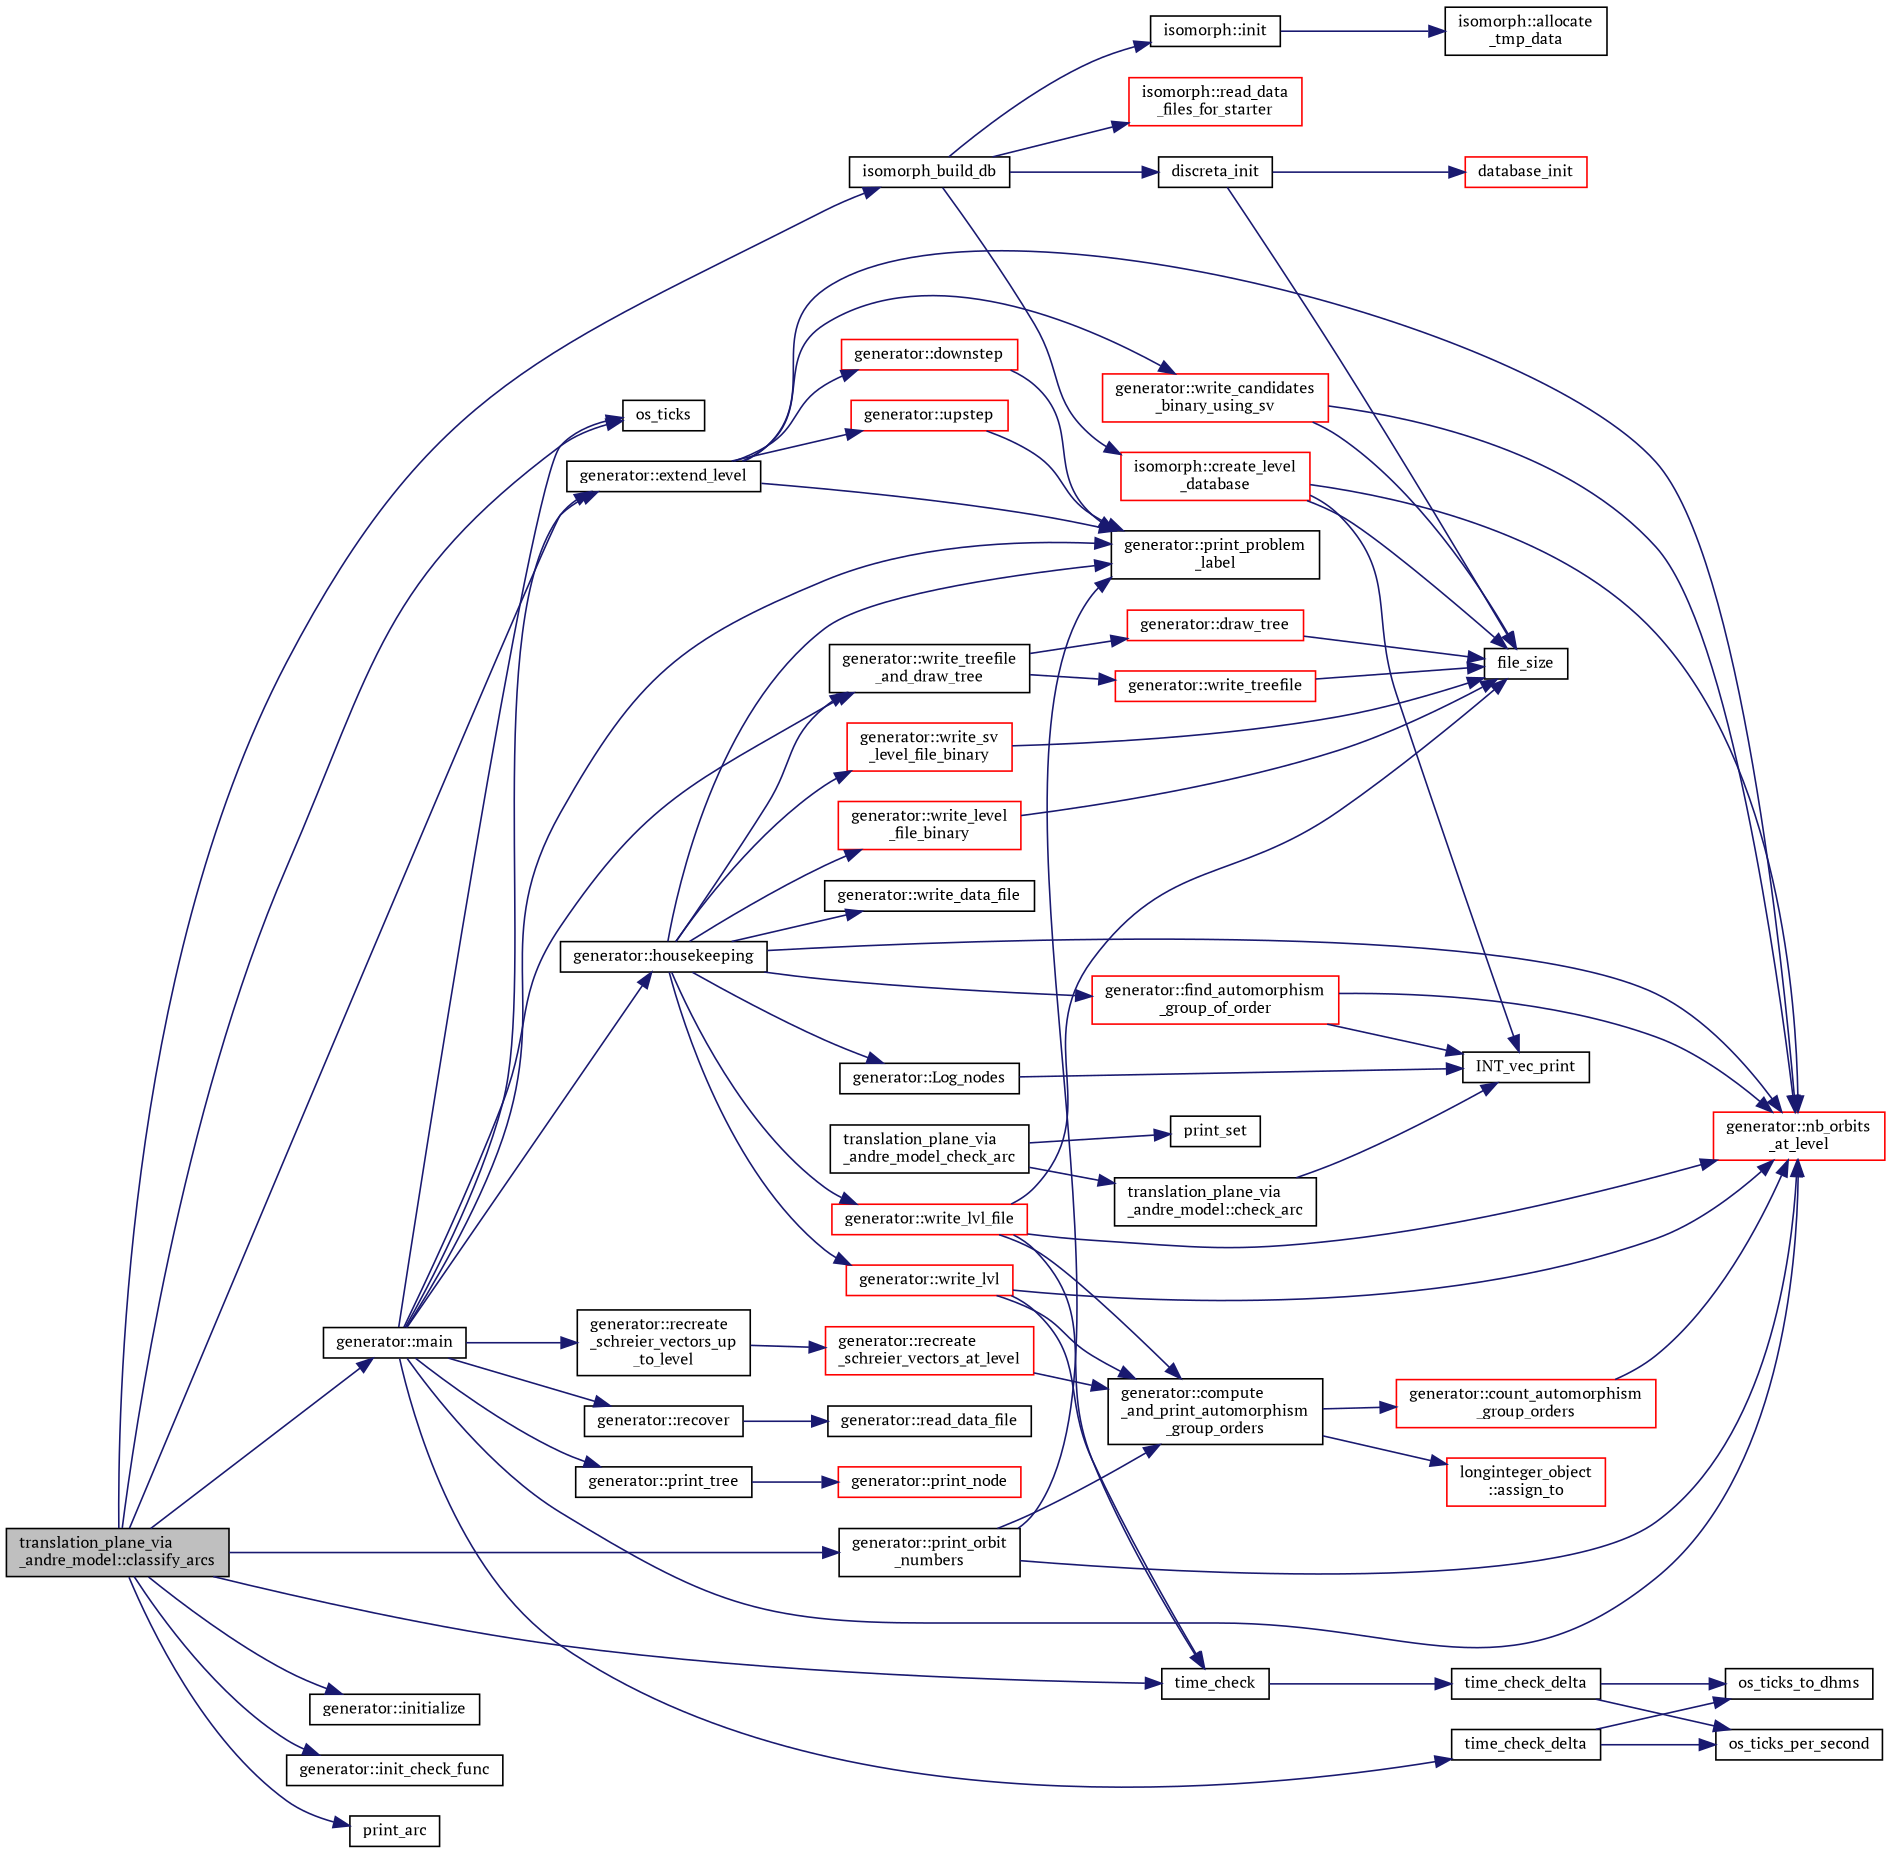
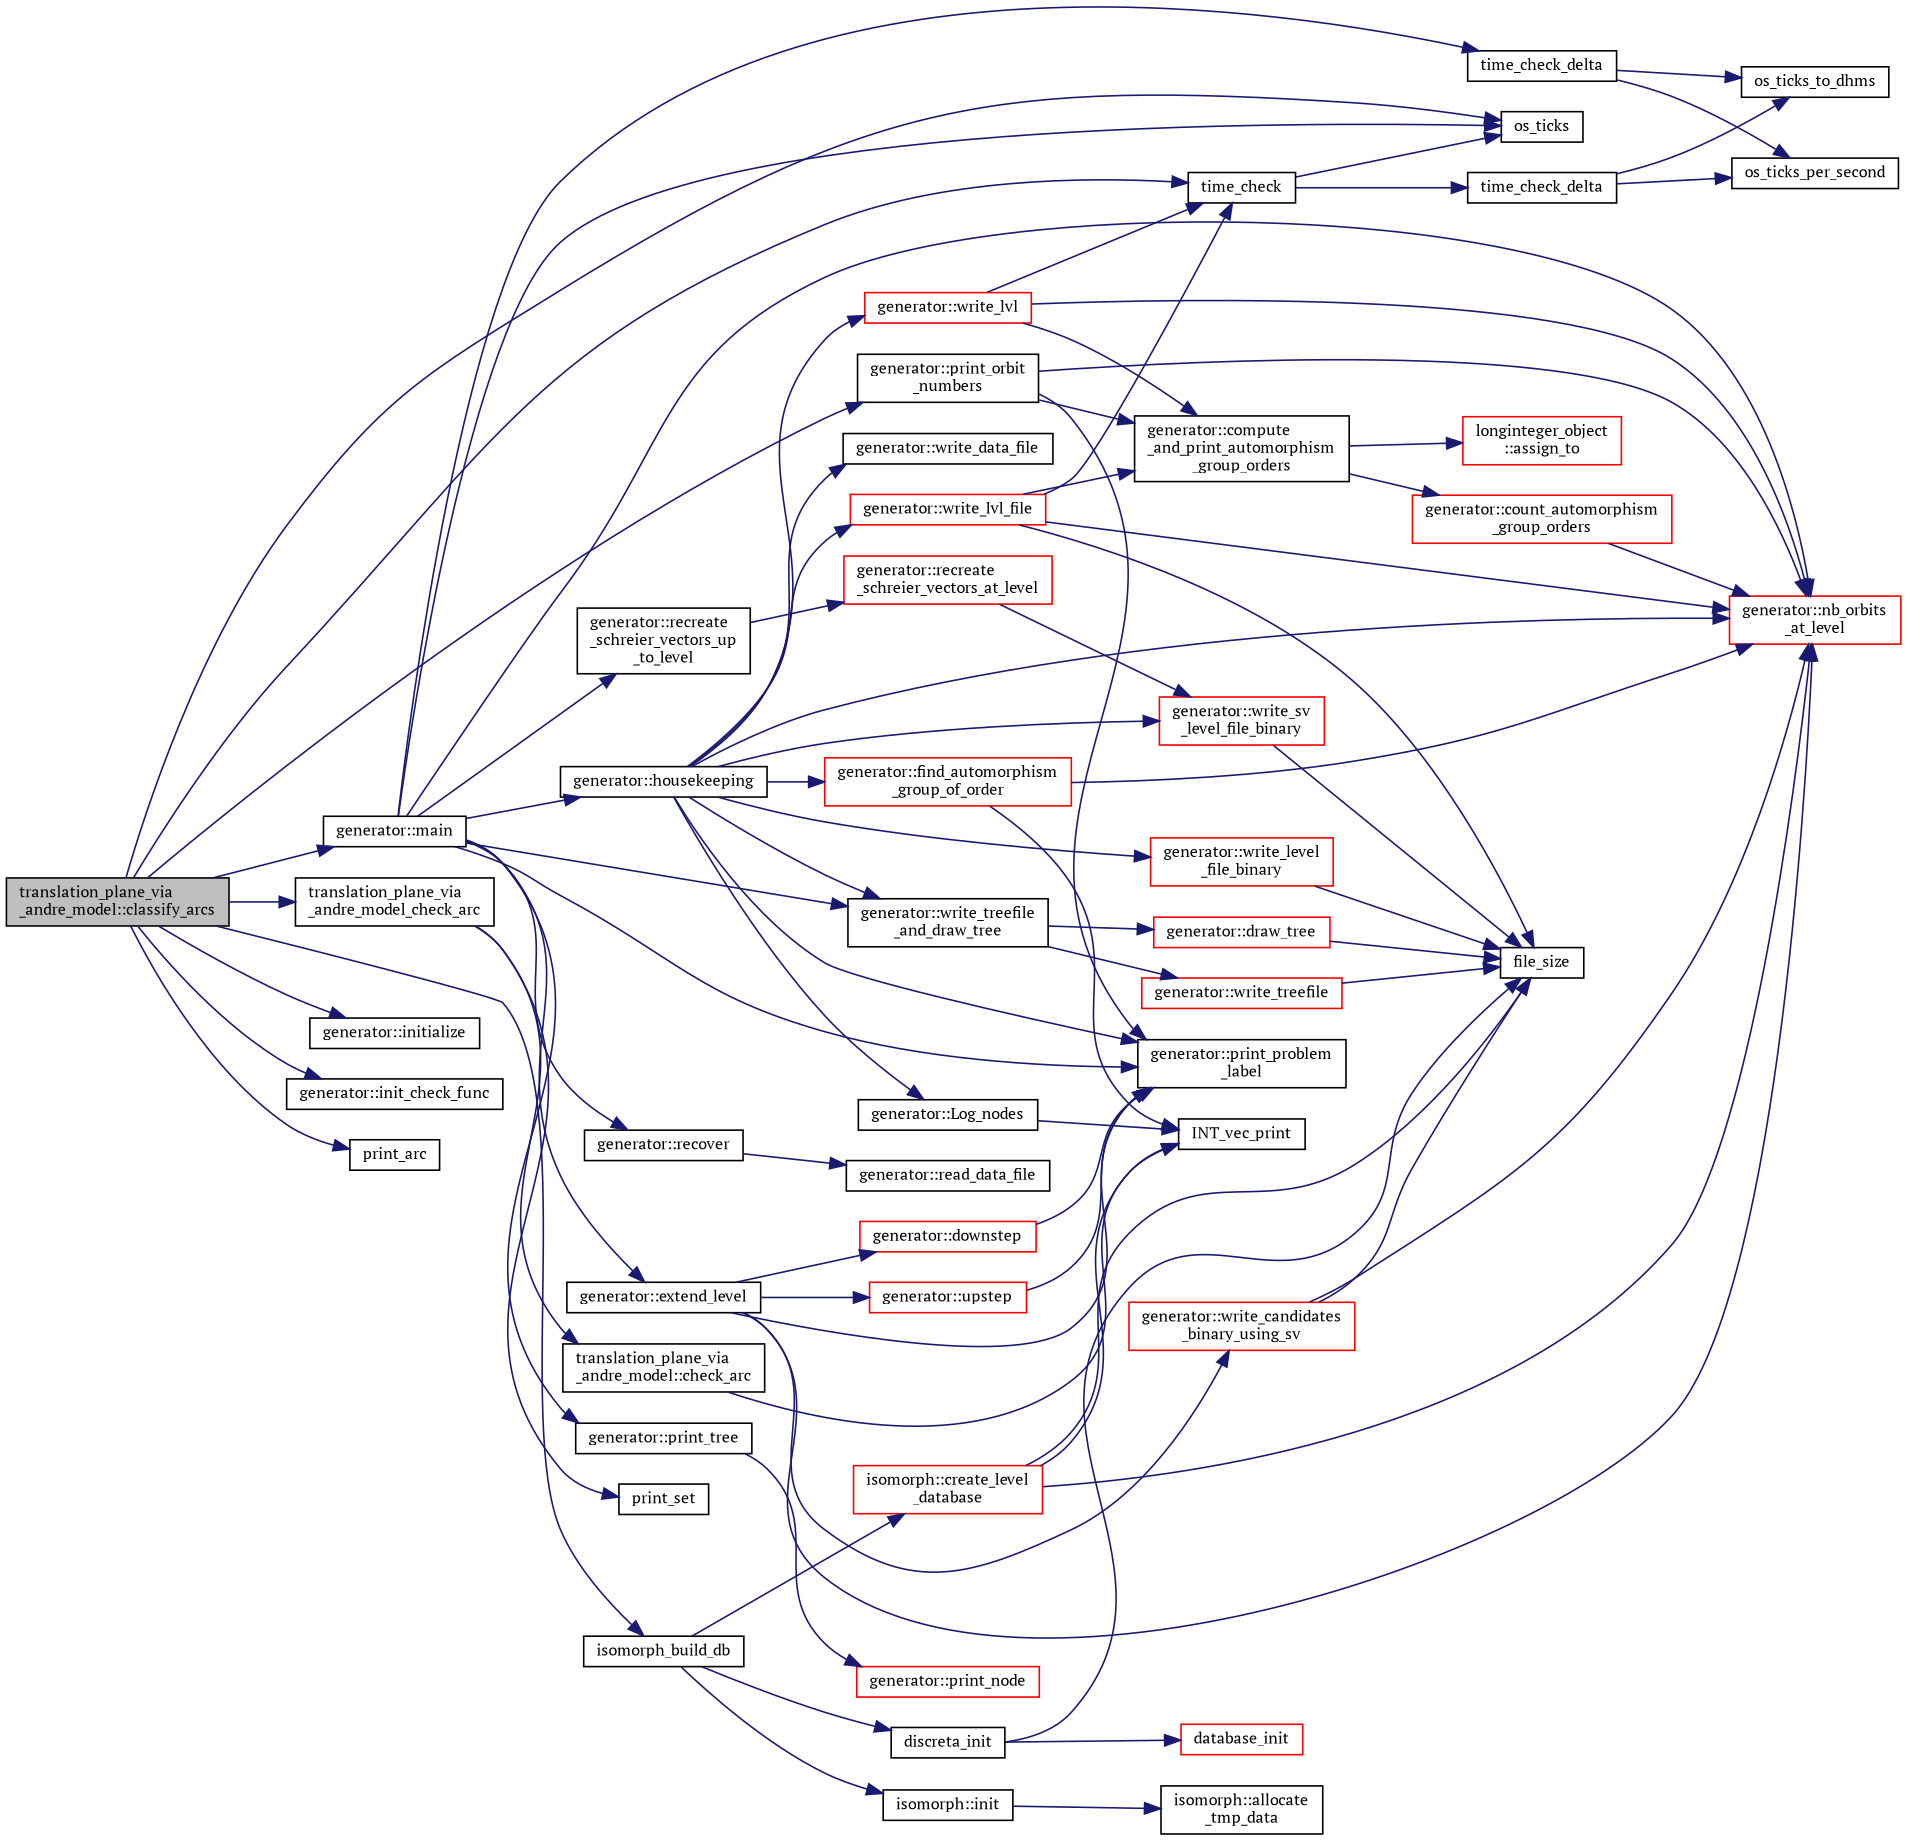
  digraph {
    fontname="PT Serif"
    rankdir=LR
    node [color=black fillcolor=white fontname="PT Serif" fontsize=10 shape=record style=filled]
    edge [color=midnightblue fontname="PT Serif" fontsize=10 labelfontname=Helvetica labelfontsize=10 style=solid]
    n1 [fillcolor=grey75 fontcolor=black height=0.2 label="translation_plane_via\l_andre_model::classify_arcs" width=0.4]
    n2 [height=0.2 label=os_ticks width=0.4]
    n3 [height=0.2 label="generator::initialize" width=0.4]
    n4 [height=0.2 label="generator::init_check_func" width=0.4]
    n5 [height=0.2 label="translation_plane_via\l_andre_model_check_arc" width=0.4]
    n6 [height=0.2 label=print_arc width=0.4]
    n7 [height=0.2 label=time_check width=0.4]
    n8 [height=0.2 label="generator::main" width=0.4]
    n9 [height=0.2 label="generator::print_orbit\l_numbers" width=0.4]
    n10 [height=0.2 label=isomorph_build_db width=0.4]
    n11 [height=0.2 label=print_set width=0.4]
    n12 [height=0.2 label="translation_plane_via\l_andre_model::check_arc" width=0.4]
    n13 [height=0.2 label=time_check_delta width=0.4]
    n14 [height=0.2 label="generator::print_problem\l_label" width=0.4]
    n15 [height=0.2 label=time_check_delta width=0.4]
    n16 [height=0.2 label="generator::recover" width=0.4]
    n17 [height=0.2 label="generator::recreate\l_schreier_vectors_up\l_to_level" width=0.4]
    n18 [height=0.2 label="generator::print_tree" width=0.4]
    n19 [height=0.2 label="generator::write_treefile\l_and_draw_tree" width=0.4]
    n20 [height=0.2 label="generator::extend_level" width=0.4]
    n21 [color=red height=0.2 label="generator::nb_orbits\l_at_level" width=0.4]
    n22 [height=0.2 label="generator::housekeeping" width=0.4]
    n23 [height=0.2 label="generator::compute\l_and_print_automorphism\l_group_orders" width=0.4]
    n24 [height=0.2 label=discreta_init width=0.4]
    n25 [height=0.2 label="isomorph::init" width=0.4]
-   n26 [color=red height=0.2 label="isomorph::read_data\l_files_for_starter" width=0.4]
    n27 [color=red height=0.2 label="isomorph::create_level\l_database" width=0.4]
    n28 [height=0.2 label=INT_vec_print width=0.4]
    n29 [height=0.2 label=os_ticks_per_second width=0.4]
    n30 [height=0.2 label=os_ticks_to_dhms width=0.4]
    n31 [height=0.2 label="generator::read_data_file" width=0.4]
    n32 [color=red height=0.2 label="generator::recreate\l_schreier_vectors_at_level" width=0.4]
    n33 [color=red height=0.2 label="generator::print_node" width=0.4]
    n34 [color=red height=0.2 label="generator::write_treefile" width=0.4]
    n35 [color=red height=0.2 label="generator::draw_tree" width=0.4]
    n36 [color=red height=0.2 label="generator::downstep" width=0.4]
    n37 [color=red height=0.2 label="generator::write_candidates\l_binary_using_sv" width=0.4]
    n38 [color=red height=0.2 label="generator::upstep" width=0.4]
    n39 [color=red height=0.2 label="generator::write_sv\l_level_file_binary" width=0.4]
    n40 [color=red height=0.2 label="generator::find_automorphism\l_group_of_order" width=0.4]
    n41 [color=red height=0.2 label="generator::write_lvl" width=0.4]
    n42 [color=red height=0.2 label="generator::write_level\l_file_binary" width=0.4]
    n43 [color=red height=0.2 label="generator::write_lvl_file" width=0.4]
    n44 [height=0.2 label="generator::write_data_file" width=0.4]
    n45 [height=0.2 label="generator::Log_nodes" width=0.4]
    n46 [height=0.2 label=file_size width=0.4]
    n47 [color=red height=0.2 label="generator::count_automorphism\l_group_orders" width=0.4]
    n48 [color=red height=0.2 label="longinteger_object\l::assign_to" width=0.4]
    n49 [color=red height=0.2 label=database_init width=0.4]
    n50 [height=0.2 label="isomorph::allocate\l_tmp_data" width=0.4]
    n1 -> n2
    n1 -> n3
    n1 -> n4
-   n1 -> n20
+   n1 -> n5
    n1 -> n6
    n1 -> n7
    n1 -> n8
    n1 -> n9
    n1 -> n10
    n5 -> n11
    n5 -> n12
+   n7 -> n2
    n7 -> n13
    n8 -> n2
    n8 -> n14
    n8 -> n15
    n8 -> n16
    n8 -> n17
    n8 -> n18
    n8 -> n19
    n8 -> n20
    n8 -> n21
    n8 -> n22
    n9 -> n14
    n9 -> n21
    n9 -> n23
    n10 -> n24
    n10 -> n25
-   n10 -> n26
    n10 -> n27
    n12 -> n28
    n13 -> n29
    n13 -> n30
    n15 -> n29
    n15 -> n30
    n16 -> n31
    n17 -> n32
    n18 -> n33
    n19 -> n34
    n19 -> n35
    n20 -> n14
    n20 -> n21
    n20 -> n36
    n20 -> n37
    n20 -> n38
    n22 -> n14
    n22 -> n19
    n22 -> n21
    n22 -> n39
    n22 -> n40
    n22 -> n41
    n22 -> n42
    n22 -> n43
    n22 -> n44
    n22 -> n45
    n23 -> n47
    n23 -> n48
    n24 -> n46
    n24 -> n49
    n25 -> n50
    n27 -> n21
    n27 -> n28
    n27 -> n46
-   n32 -> n23
+   n32 -> n39
    n34 -> n46
    n35 -> n46
    n36 -> n14
    n37 -> n21
    n37 -> n46
    n38 -> n14
    n39 -> n46
    n40 -> n21
    n40 -> n28
    n41 -> n7
    n41 -> n21
    n41 -> n23
    n42 -> n46
    n43 -> n7
    n43 -> n21
    n43 -> n23
    n43 -> n46
    n45 -> n28
    n47 -> n21
  }
